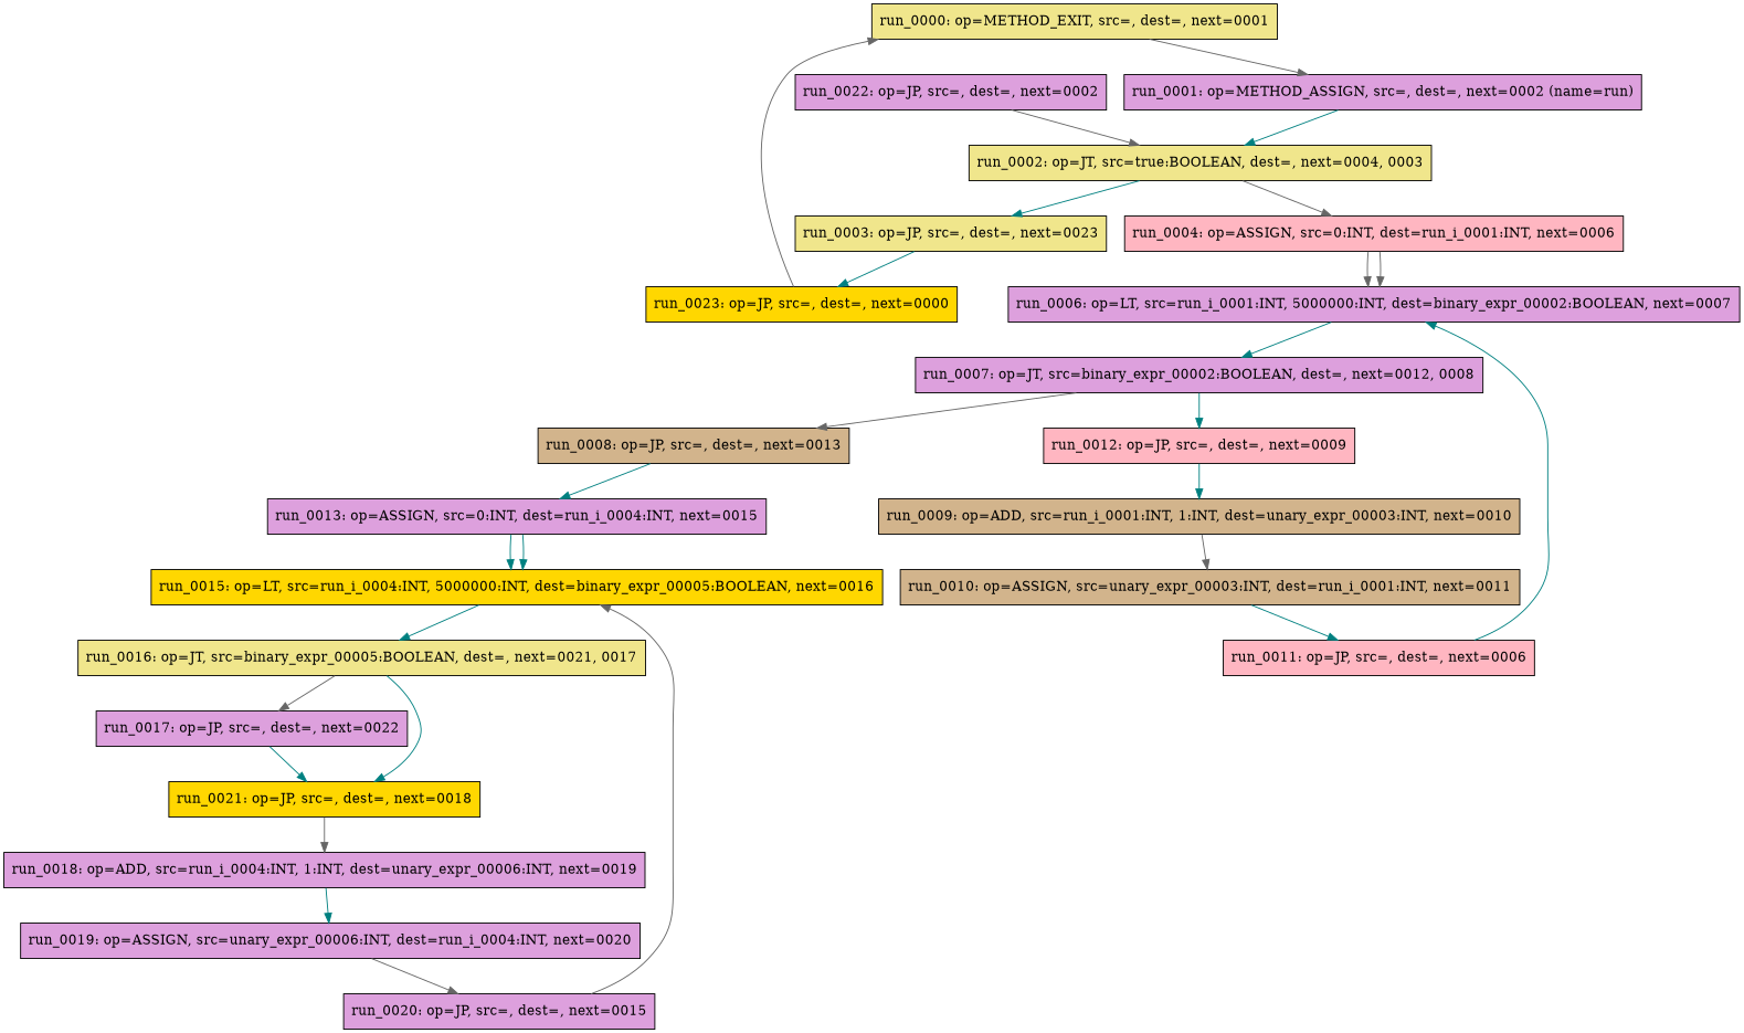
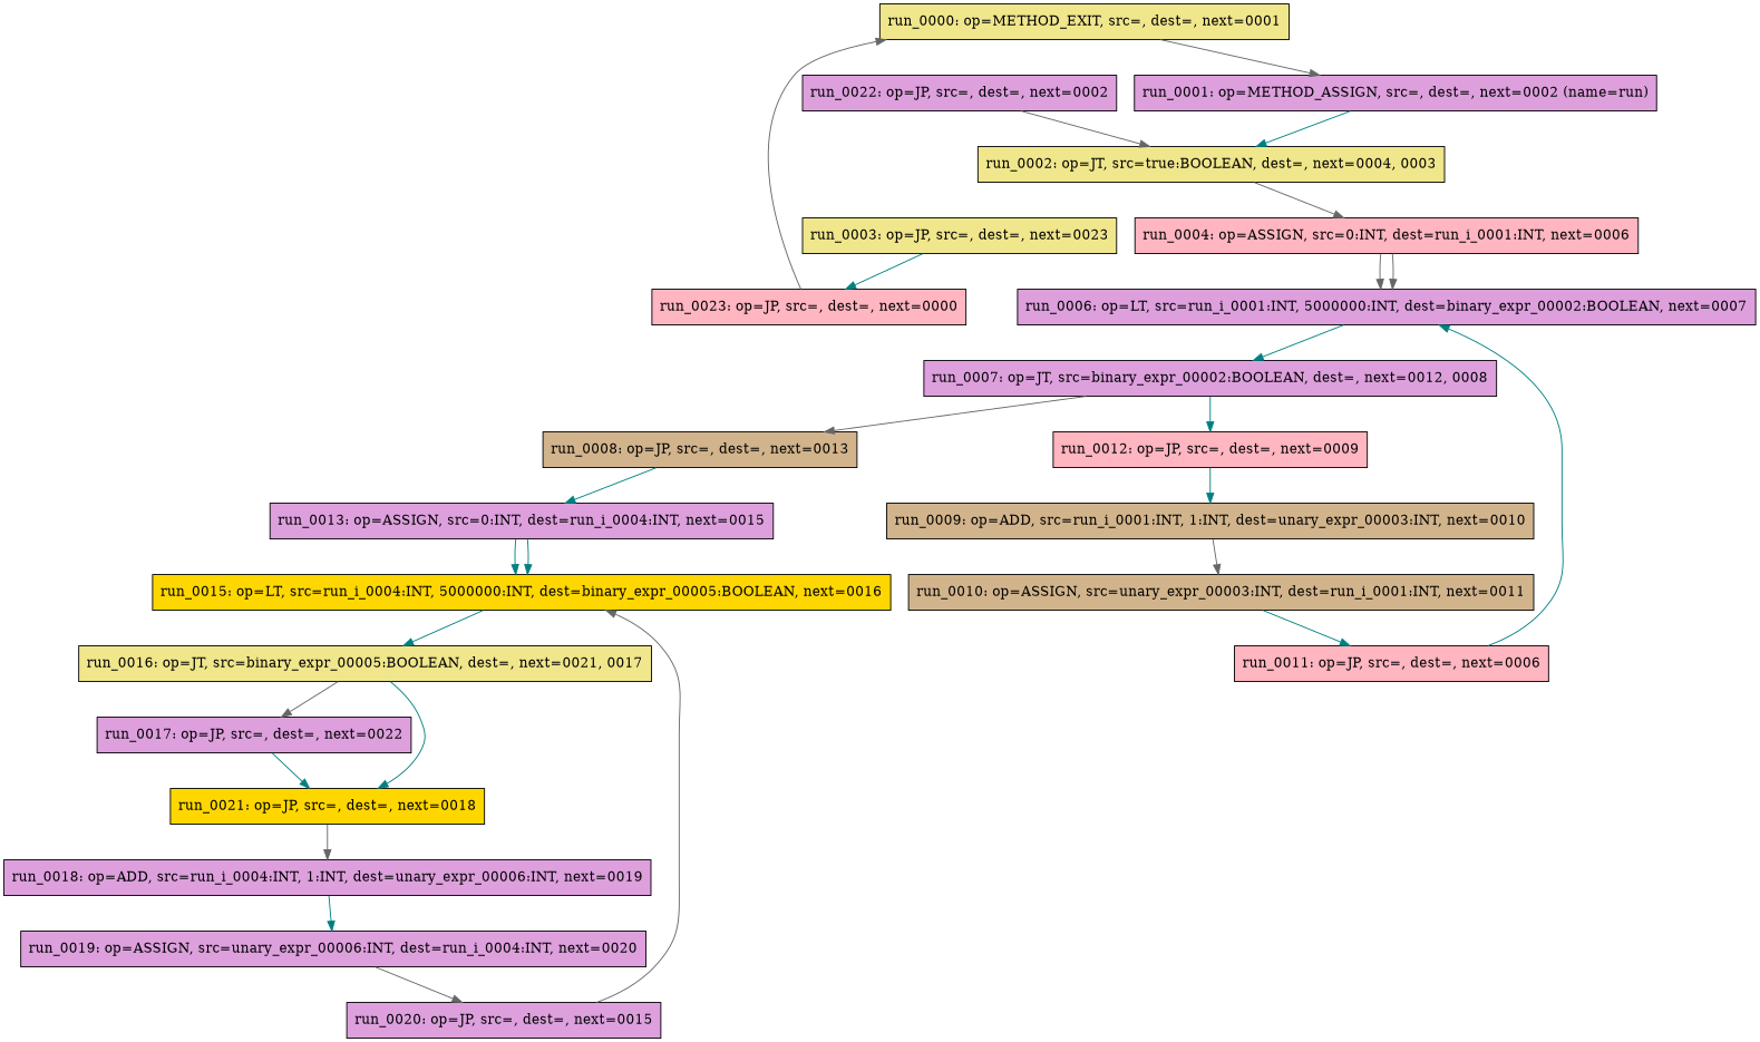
  digraph {
    fontname="DejaVu Serif"
    node [fillcolor=plum fontname="DejaVu Serif" shape=box style=filled]
    edge [color=teal fontname="DejaVu Serif"]
    n1 [fillcolor=khaki label="run_0000: op=METHOD_EXIT, src=, dest=, next=0001"]
    n2 [label="run_0001: op=METHOD_ASSIGN, src=, dest=, next=0002 (name=run)"]
    n3 [fillcolor=khaki label="run_0002: op=JT, src=true:BOOLEAN, dest=, next=0004, 0003"]
    n4 [fillcolor=lightpink label="run_0004: op=ASSIGN, src=0:INT, dest=run_i_0001:INT, next=0006"]
    n5 [fillcolor=khaki label="run_0003: op=JP, src=, dest=, next=0023"]
    n6 [label="run_0006: op=LT, src=run_i_0001:INT, 5000000:INT, dest=binary_expr_00002:BOOLEAN, next=0007"]
-   n7 [fillcolor=gold label="run_0023: op=JP, src=, dest=, next=0000"]
+   n7 [fillcolor=lightpink label="run_0023: op=JP, src=, dest=, next=0000"]
    n8 [label="run_0007: op=JT, src=binary_expr_00002:BOOLEAN, dest=, next=0012, 0008"]
    n9 [fillcolor=lightpink label="run_0012: op=JP, src=, dest=, next=0009"]
    n10 [fillcolor=tan label="run_0008: op=JP, src=, dest=, next=0013"]
    n11 [fillcolor=tan label="run_0009: op=ADD, src=run_i_0001:INT, 1:INT, dest=unary_expr_00003:INT, next=0010"]
    n12 [label="run_0013: op=ASSIGN, src=0:INT, dest=run_i_0004:INT, next=0015"]
    n13 [fillcolor=tan label="run_0010: op=ASSIGN, src=unary_expr_00003:INT, dest=run_i_0001:INT, next=0011"]
    n14 [fillcolor=gold label="run_0015: op=LT, src=run_i_0004:INT, 5000000:INT, dest=binary_expr_00005:BOOLEAN, next=0016"]
    n15 [fillcolor=khaki label="run_0016: op=JT, src=binary_expr_00005:BOOLEAN, dest=, next=0021, 0017"]
    n16 [fillcolor=lightpink label="run_0011: op=JP, src=, dest=, next=0006"]
    n17 [fillcolor=gold label="run_0021: op=JP, src=, dest=, next=0018"]
    n18 [label="run_0017: op=JP, src=, dest=, next=0022"]
    n19 [label="run_0018: op=ADD, src=run_i_0004:INT, 1:INT, dest=unary_expr_00006:INT, next=0019"]
    n20 [label="run_0019: op=ASSIGN, src=unary_expr_00006:INT, dest=run_i_0004:INT, next=0020"]
    n21 [label="run_0022: op=JP, src=, dest=, next=0002"]
    n22 [label="run_0020: op=JP, src=, dest=, next=0015"]
    n1 -> n2 [color=gray40]
    n2 -> n3
    n3 -> n4 [color=gray40]
-   n3 -> n5
    n4 -> n6 [color=gray40]
    n4 -> n6 [color=gray40]
    n5 -> n7
    n6 -> n8
    n7 -> n1 [color=gray40]
    n8 -> n9
    n8 -> n10 [color=gray40]
    n9 -> n11
    n10 -> n12
    n11 -> n13 [color=gray40]
    n12 -> n14
    n12 -> n14
    n13 -> n16
    n14 -> n15
    n15 -> n17
    n15 -> n18 [color=gray40]
    n16 -> n6
    n17 -> n19 [color=gray40]
    n18 -> n17
    n19 -> n20
    n20 -> n22 [color=gray40]
    n21 -> n3 [color=gray40]
    n22 -> n14 [color=gray40]
  }
